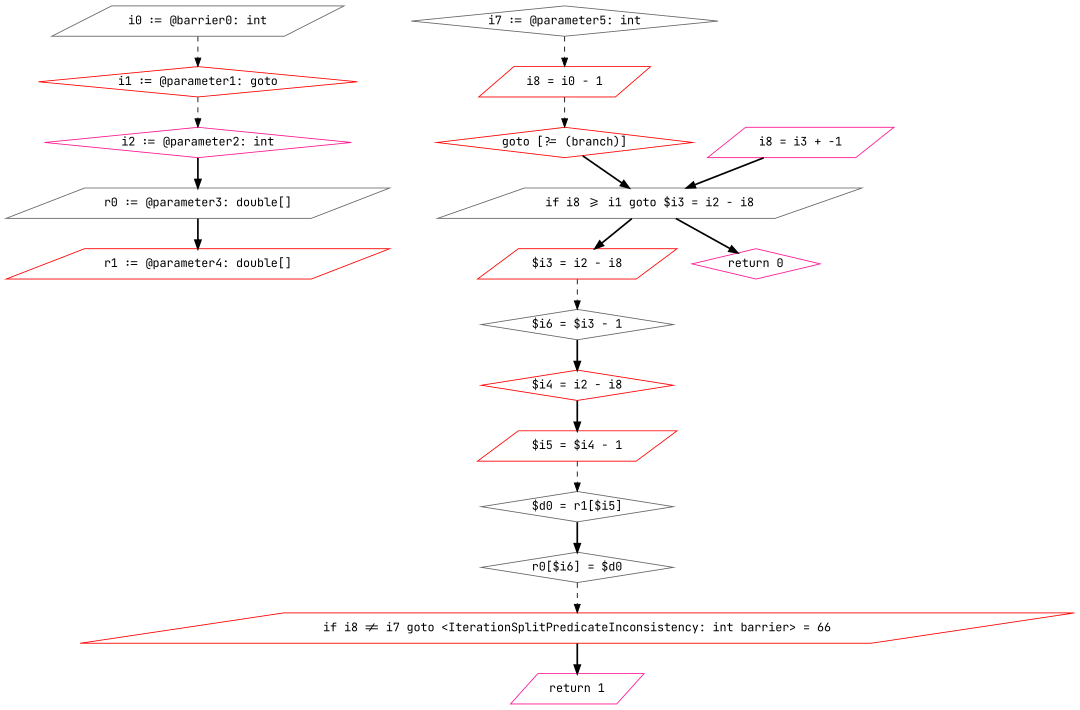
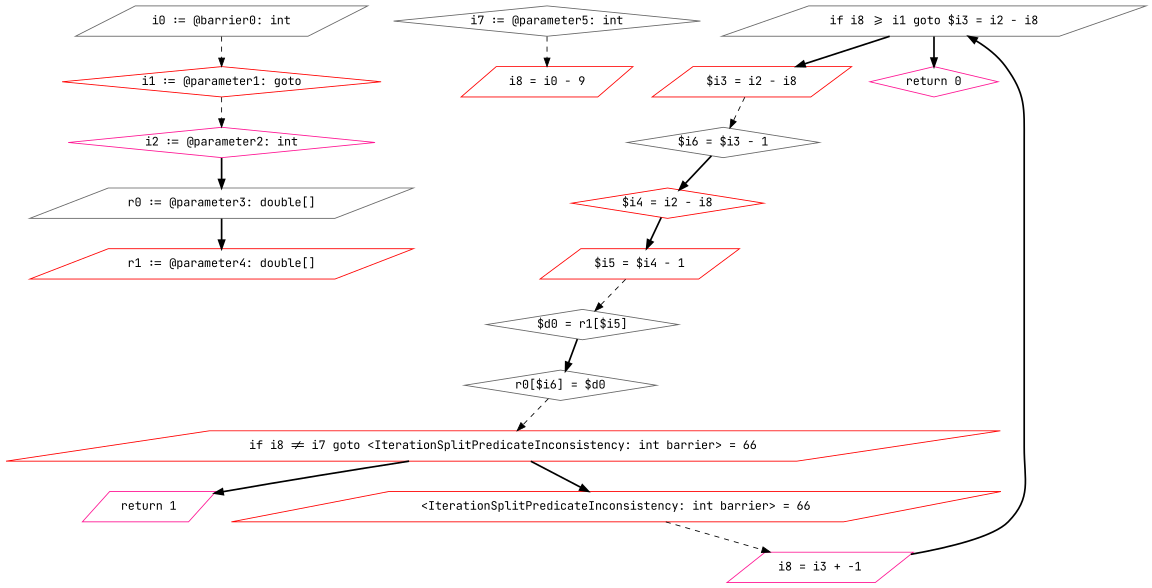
  digraph {
    fontname="JetBrains Mono"
    node [color=red fontname="JetBrains Mono" shape=parallelogram]
    edge [fontname="JetBrains Mono" style=bold]
    n1 [color=gray40 label="i0 := @barrier0: int"]
    n2 [label="i1 := @parameter1: goto" shape=diamond]
    "i2 := @parameter2: int" [color=deeppink shape=diamond]
    "r0 := @parameter3: double[]" [color=gray40]
    "r1 := @parameter4: double[]"
    "i7 := @parameter5: int" [color=gray40 shape=diamond]
-   "i8 = i0 - 1"
-   "goto [?= (branch)]" [shape=diamond]
+   "i8 = i0 - 1" [label="i8 = i0 - 9"]
    "if i8 >= i1 goto $i3 = i2 - i8" [color=gray40]
    "$i3 = i2 - i8"
    "return 0" [color=deeppink shape=diamond]
    "$i6 = $i3 - 1" [color=gray40 shape=diamond]
    "$i4 = i2 - i8" [shape=diamond]
    "$i5 = $i4 - 1"
    "$d0 = r1[$i5]" [color=gray40 shape=diamond]
    "r0[$i6] = $d0" [color=gray40 shape=diamond]
    "if i8 != i7 goto <IterationSplitPredicateInconsistency: int barrier> = 66"
    "return 1" [color=deeppink]
+   "<IterationSplitPredicateInconsistency: int barrier> = 66"
    n20 [color=deeppink label="i8 = i3 + -1"]
    n1 -> n2 [style=dashed]
    n2 -> "i2 := @parameter2: int" [style=dashed]
    "i2 := @parameter2: int" -> "r0 := @parameter3: double[]"
    "r0 := @parameter3: double[]" -> "r1 := @parameter4: double[]"
    "i7 := @parameter5: int" -> "i8 = i0 - 1" [style=dashed]
-   "i8 = i0 - 1" -> "goto [?= (branch)]" [style=dashed]
-   "goto [?= (branch)]" -> "if i8 >= i1 goto $i3 = i2 - i8"
    "if i8 >= i1 goto $i3 = i2 - i8" -> "$i3 = i2 - i8"
    "if i8 >= i1 goto $i3 = i2 - i8" -> "return 0"
    "$i3 = i2 - i8" -> "$i6 = $i3 - 1" [style=dashed]
    "$i6 = $i3 - 1" -> "$i4 = i2 - i8"
    "$i4 = i2 - i8" -> "$i5 = $i4 - 1"
    "$i5 = $i4 - 1" -> "$d0 = r1[$i5]" [style=dashed]
    "$d0 = r1[$i5]" -> "r0[$i6] = $d0"
    "r0[$i6] = $d0" -> "if i8 != i7 goto <IterationSplitPredicateInconsistency: int barrier> = 66" [style=dashed]
    "if i8 != i7 goto <IterationSplitPredicateInconsistency: int barrier> = 66" -> "return 1"
+   "if i8 != i7 goto <IterationSplitPredicateInconsistency: int barrier> = 66" -> "<IterationSplitPredicateInconsistency: int barrier> = 66"
+   "<IterationSplitPredicateInconsistency: int barrier> = 66" -> n20 [style=dashed]
    n20 -> "if i8 >= i1 goto $i3 = i2 - i8"
  }
